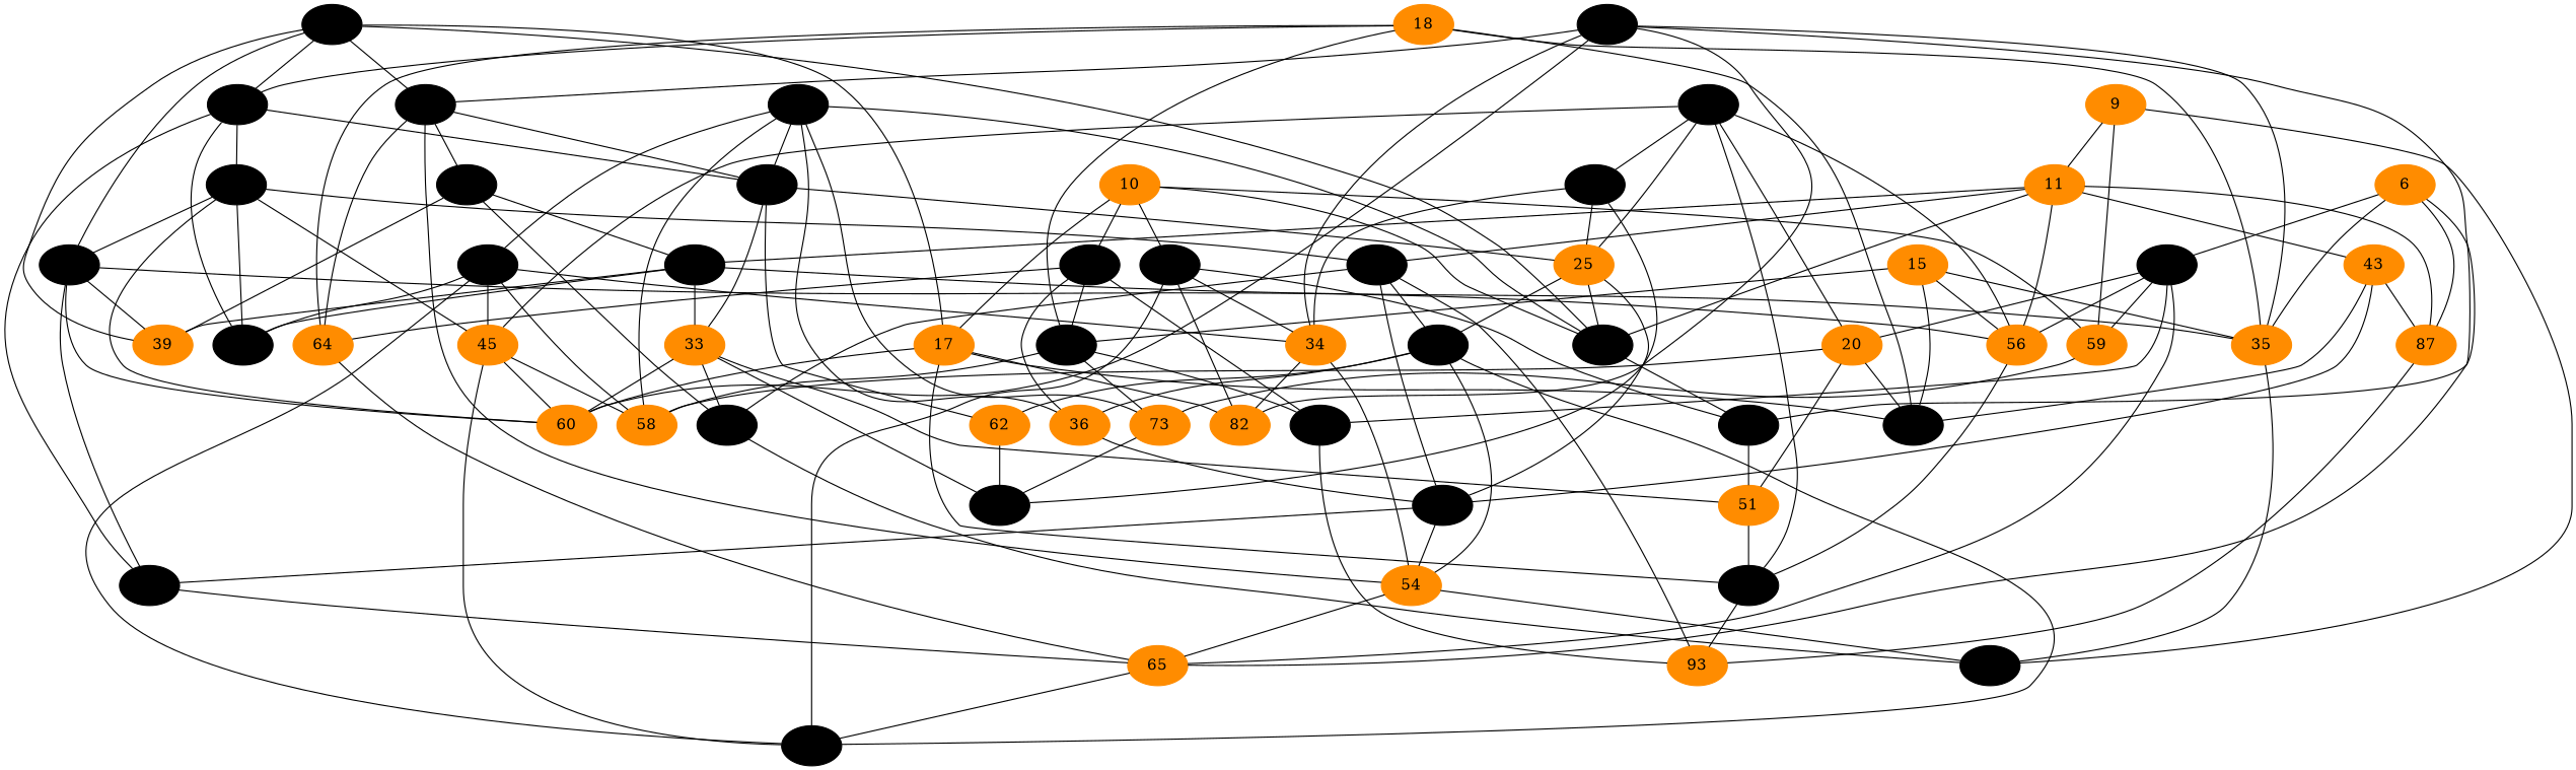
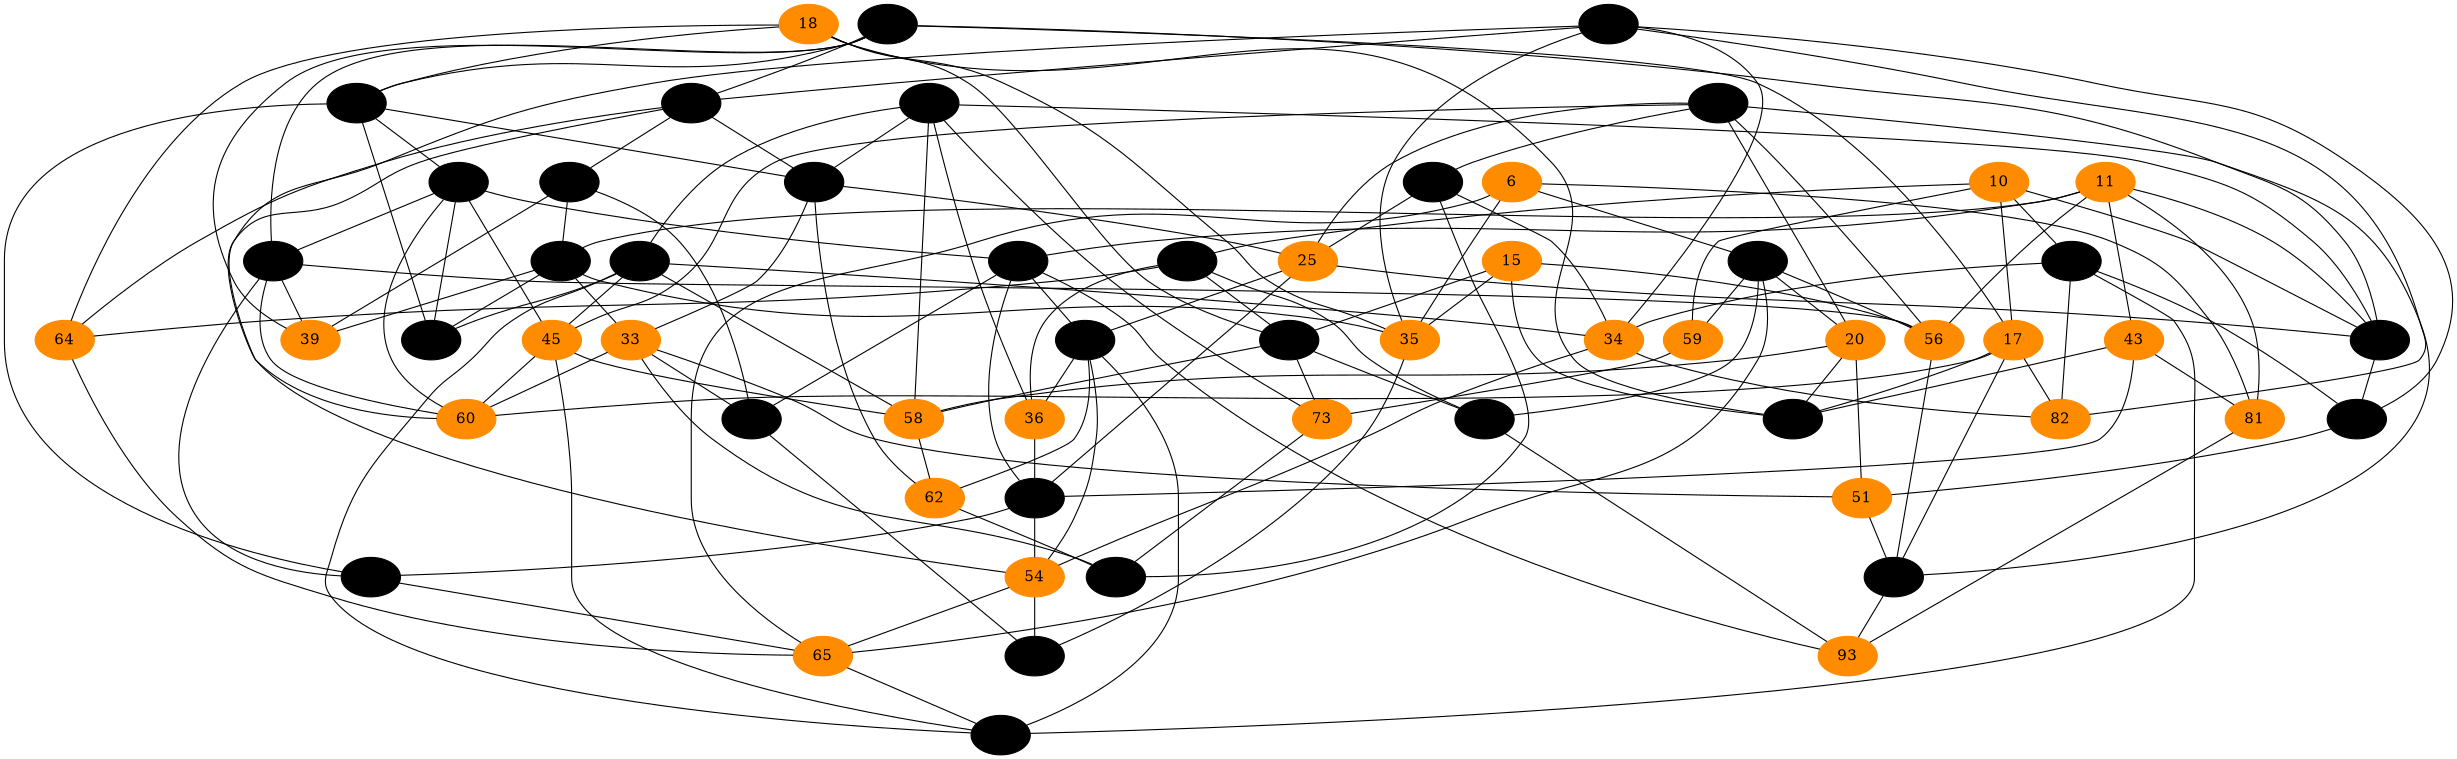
  graph {
    node [color=black style=filled]
    1 [super="+3"]
    20 [color=darkorange super="+83"]
    24
    25 [color=darkorange super="+28"]
    45 [color=darkorange super="+77"]
    56 [color=darkorange super="+63"]
    71 [super="+96"]
    n8 [color=darkorange label=58 super="+97"]
    47 [super="+81"]
    n10 [color=darkorange label=51 super="+85"]
    34 [color=darkorange super="+48"]
    91
    38 [super="+67"]
    30 [super="+42"]
    52 [super="+98"]
    60 [color=darkorange super="+86"]
    68 [super="+79"]
    93 [color=darkorange]
    2 [super="+41"]
    7 [super="+14"]
    35 [color=darkorange super="+74"]
    49
    82 [color=darkorange]
    23 [super="+75"]
    16
    54 [color=darkorange super="+66"]
    64 [color=darkorange]
    90
    4 [super="+88"]
    19 [super="+89"]
    36 [color=darkorange]
    73 [color=darkorange]
    37
    33 [color=darkorange super="+46"]
    62 [color=darkorange]
    5 [super="+69"]
    17 [color=darkorange super="+51"]
    22 [super="+61"]
    32 [super="+76"]
    39 [color=darkorange]
    26 [super="+29"]
    57
    8 [super="+80"]
    65 [color=darkorange super="+92"]
    44
    59 [color=darkorange]
    6 [color=darkorange]
-   87 [color=darkorange]
+   87 [color=darkorange label=81]
    21 [super="+50"]
    78
    11 [color=darkorange super="+72"]
    27 [super="+84"]
    43 [color=darkorange]
-   9 [color=darkorange]
    10 [color=darkorange super="+13"]
    12 [super="+94"]
    31 [super="+58"]
    40 [super="+70"]
    15 [color=darkorange]
    18 [color=darkorange super="+95"]
    1 -- 20
    1 -- 24
    1 -- 25
    1 -- 45
    1 -- 56
    1 -- 71
    20 -- n8
    20 -- 47
    20 -- n10 [weight=2]
    24 -- 25
    24 -- 34
    24 -- 91
    25 -- 38
    25 -- 30
    25 -- 52
    45 -- n8
    45 -- 60
    45 -- 68
    56 -- 71
    71 -- 93
+   n8 -- 62
    n10 -- 71 [weight=2]
    34 -- 82
    34 -- 54
    38 -- 49
    30 -- 68
    30 -- 54
    30 -- 36
    30 -- 62
    52 -- 54
    52 -- 57
    2 -- 34
    2 -- 60
    2 -- 7
    2 -- 35
    2 -- 49
    2 -- 82
    7 -- 23
    7 -- 16
    7 -- 54
    7 -- 64
    35 -- 90
    49 -- n10
    23 -- 25
    23 -- 33
    23 -- 62
    16 -- 39
    16 -- 21
    16 -- 78
    54 -- 90
    54 -- 65
    64 -- 65
    4 -- n8
    4 -- 38
    4 -- 23
    4 -- 19
    4 -- 36
    4 -- 73
    19 -- 45
    19 -- n8
    19 -- 34
    19 -- 68
    19 -- 37
    36 -- 52
    73 -- 91
    33 -- n10
    33 -- 91
    33 -- 60
    33 -- 78
    62 -- 91
    5 -- 38
    5 -- 7
    5 -- 17
    5 -- 22
    5 -- 32
    5 -- 39
    17 -- 71
    17 -- 47
    17 -- 60
    17 -- 82
    22 -- 23
    22 -- 37
    22 -- 26
    22 -- 57
    32 -- 56
    32 -- 60
    32 -- 39
    32 -- 57
    26 -- 45
    26 -- 60
    26 -- 37
    26 -- 32
    26 -- 27
    57 -- 65
    8 -- 20
    8 -- 56
    8 -- 65
    8 -- 44
    8 -- 59
    65 -- 68
    44 -- 93
    59 -- 73
    6 -- 35
    6 -- 8
    6 -- 65
    6 -- 87
    87 -- 93
    21 -- 35
    21 -- 37
    21 -- 33
    21 -- 39
    78 -- 90
    11 -- 56
    11 -- 38
    11 -- 87
    11 -- 21
    11 -- 27
    11 -- 43
    27 -- 30
    27 -- 52
    27 -- 93
    27 -- 78
    43 -- 47
    43 -- 52
    43 -- 87
-   9 -- 90
-   9 -- 59
-   9 -- 11
    10 -- 38
    10 -- 17
    10 -- 59
    10 -- 12 [weight=2]
    10 -- 31
    12 -- 64
    12 -- 36
    12 -- 44
    12 -- 40
    31 -- 34
    31 -- 68 [weight=2]
    31 -- 49
    31 -- 82
    40 -- n8
    40 -- 73
    40 -- 44
    15 -- 56
    15 -- 47
    15 -- 35
    15 -- 40
    18 -- 47 [weight=2]
    18 -- 35
    18 -- 64
    18 -- 22
    18 -- 40
  }
